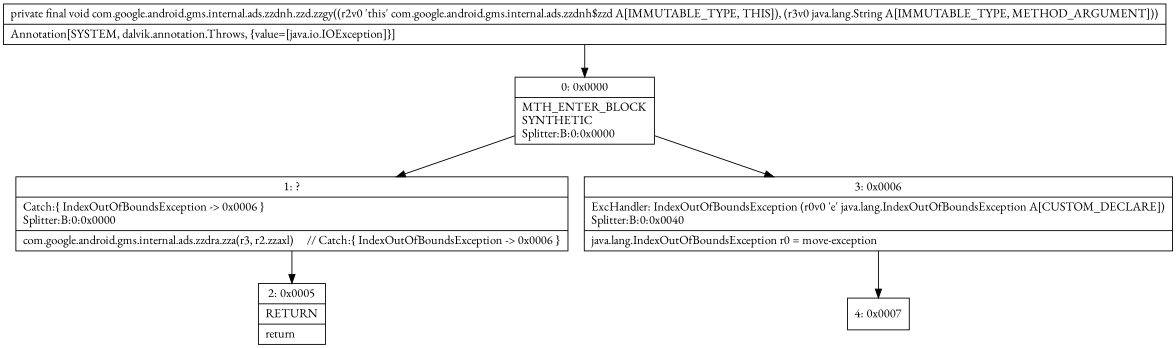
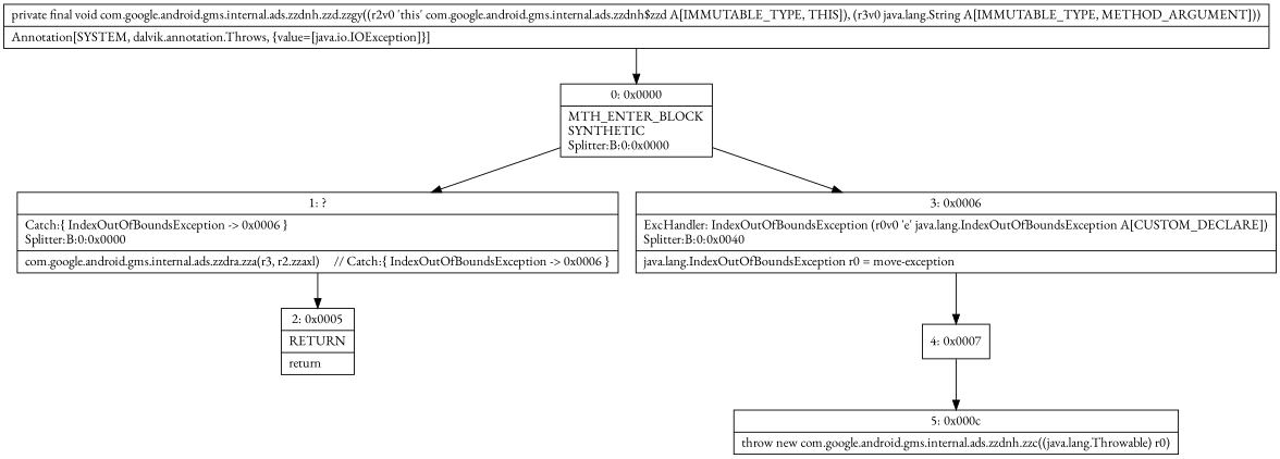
  digraph {
    fontname="EB Garamond"
    node [fontname="EB Garamond" shape=record]
    edge [fontname="EB Garamond"]
    n1 [label="{0\:\ 0x0000|MTH_ENTER_BLOCK\lSYNTHETIC\lSplitter:B:0:0x0000\l}"]
    n2 [label="{1\:\ ?|Catch:\{ IndexOutOfBoundsException \-\> 0x0006 \}\lSplitter:B:0:0x0000\l|com.google.android.gms.internal.ads.zzdra.zza(r3, r2.zzaxl)     \/\/ Catch:\{ IndexOutOfBoundsException \-\> 0x0006 \}\l}"]
    n3 [label="{3\:\ 0x0006|ExcHandler: IndexOutOfBoundsException (r0v0 'e' java.lang.IndexOutOfBoundsException A[CUSTOM_DECLARE])\lSplitter:B:0:0x0040\l|java.lang.IndexOutOfBoundsException r0 = move\-exception\l}"]
    n4 [label="{2\:\ 0x0005|RETURN\l|return\l}"]
    n5 [label="{4\:\ 0x0007}"]
+   n6 [label="{5\:\ 0x000c|throw new com.google.android.gms.internal.ads.zzdnh.zzc((java.lang.Throwable) r0)\l}"]
    n7 [label="{private final void com.google.android.gms.internal.ads.zzdnh.zzd.zzgy((r2v0 'this' com.google.android.gms.internal.ads.zzdnh$zzd A[IMMUTABLE_TYPE, THIS]), (r3v0 java.lang.String A[IMMUTABLE_TYPE, METHOD_ARGUMENT]))  | Annotation[SYSTEM, dalvik.annotation.Throws, \{value=[java.io.IOException]\}]\l}"]
    n1 -> n2
    n1 -> n3
    n2 -> n4
    n3 -> n5
+   n5 -> n6
    n7 -> n1
  }
